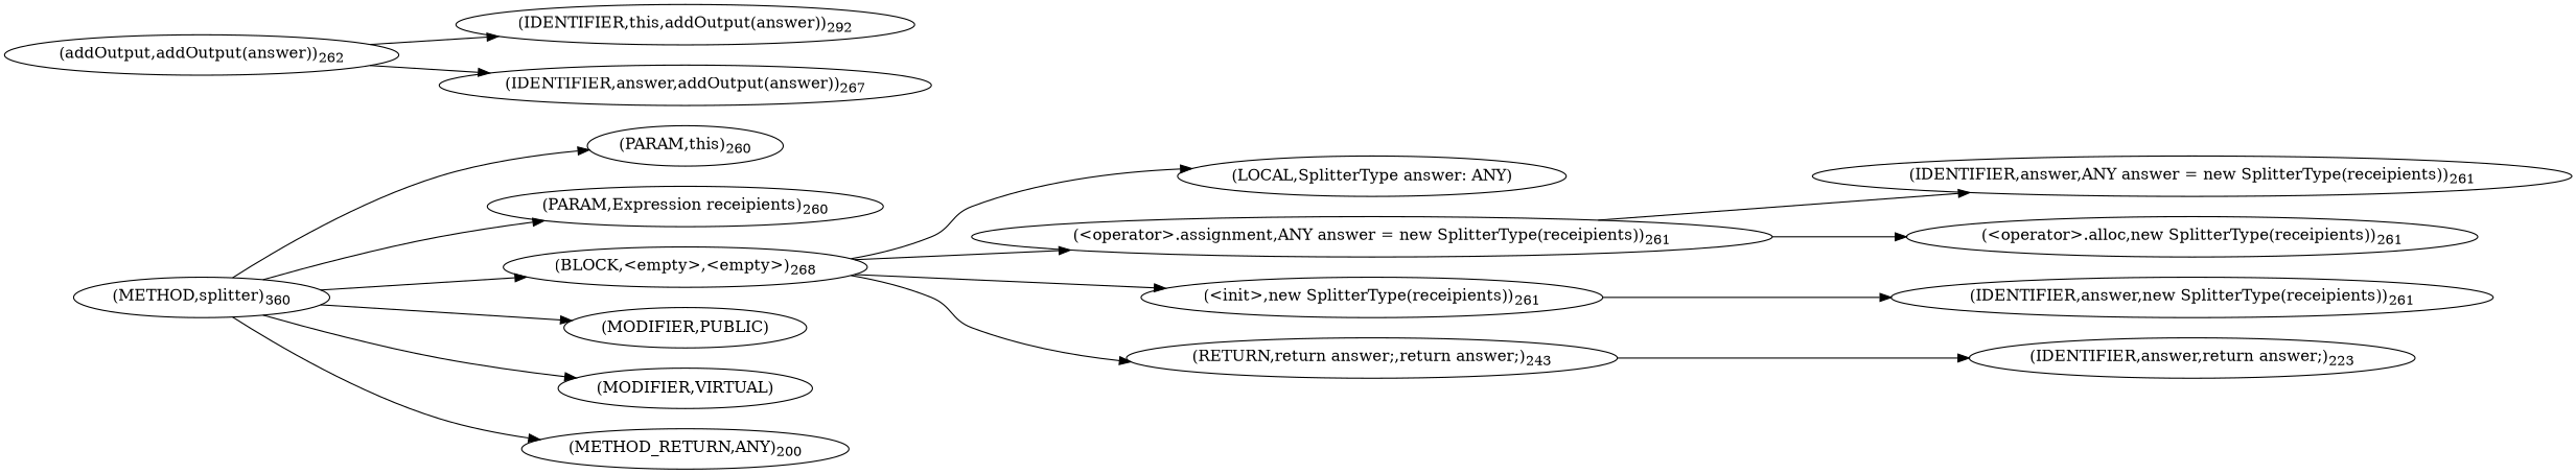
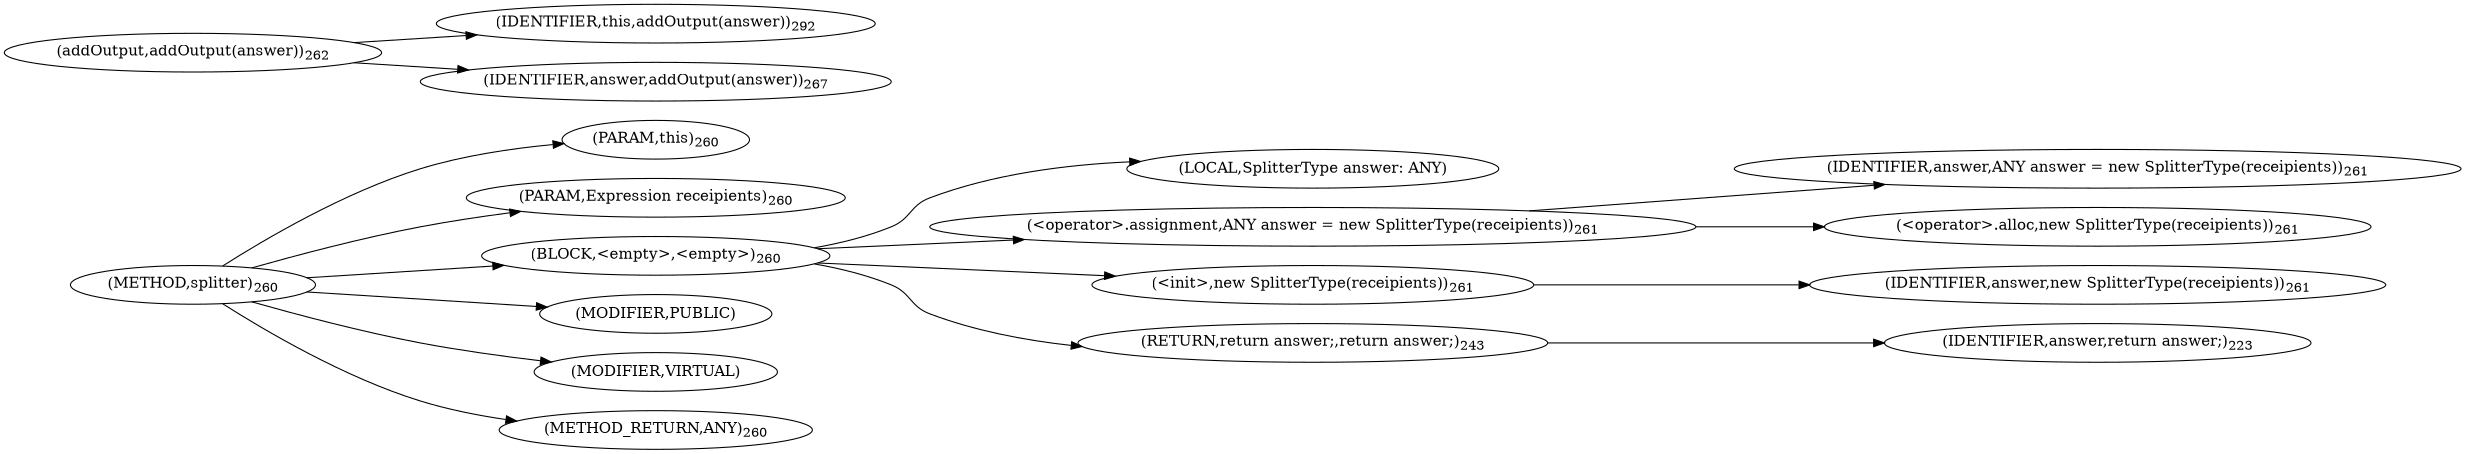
  digraph {
    rankdir=LR
-   n1 [label=<(METHOD,splitter)<SUB>360</SUB>>]
+   n1 [label=<(METHOD,splitter)<SUB>260</SUB>>]
    n2 [label=<(PARAM,this)<SUB>260</SUB>>]
    n3 [label=<(PARAM,Expression receipients)<SUB>260</SUB>>]
-   n4 [label=<(BLOCK,&lt;empty&gt;,&lt;empty&gt;)<SUB>268</SUB>>]
+   n4 [label=<(BLOCK,&lt;empty&gt;,&lt;empty&gt;)<SUB>260</SUB>>]
    n5 [label=<(MODIFIER,PUBLIC)>]
    n6 [label=<(MODIFIER,VIRTUAL)>]
-   n7 [label=<(METHOD_RETURN,ANY)<SUB>200</SUB>>]
+   n7 [label=<(METHOD_RETURN,ANY)<SUB>260</SUB>>]
    n8 [label=<(LOCAL,SplitterType answer: ANY)>]
    n9 [label=<(&lt;operator&gt;.assignment,ANY answer = new SplitterType(receipients))<SUB>261</SUB>>]
    n10 [label=<(&lt;init&gt;,new SplitterType(receipients))<SUB>261</SUB>>]
    n11 [label=<(RETURN,return answer;,return answer;)<SUB>243</SUB>>]
    n12 [label=<(IDENTIFIER,answer,ANY answer = new SplitterType(receipients))<SUB>261</SUB>>]
    n13 [label=<(&lt;operator&gt;.alloc,new SplitterType(receipients))<SUB>261</SUB>>]
    n14 [label=<(IDENTIFIER,answer,new SplitterType(receipients))<SUB>261</SUB>>]
    n15 [label=<(addOutput,addOutput(answer))<SUB>262</SUB>>]
    n16 [label=<(IDENTIFIER,this,addOutput(answer))<SUB>292</SUB>>]
    n17 [label=<(IDENTIFIER,answer,addOutput(answer))<SUB>267</SUB>>]
    n18 [label=<(IDENTIFIER,answer,return answer;)<SUB>223</SUB>>]
    n1 -> n2
    n1 -> n3
    n1 -> n4
    n1 -> n5
    n1 -> n6
    n1 -> n7
    n4 -> n8
    n4 -> n9
    n4 -> n10
    n4 -> n11
    n9 -> n12
    n9 -> n13
    n10 -> n14
    n11 -> n18
    n15 -> n16
    n15 -> n17
  }
